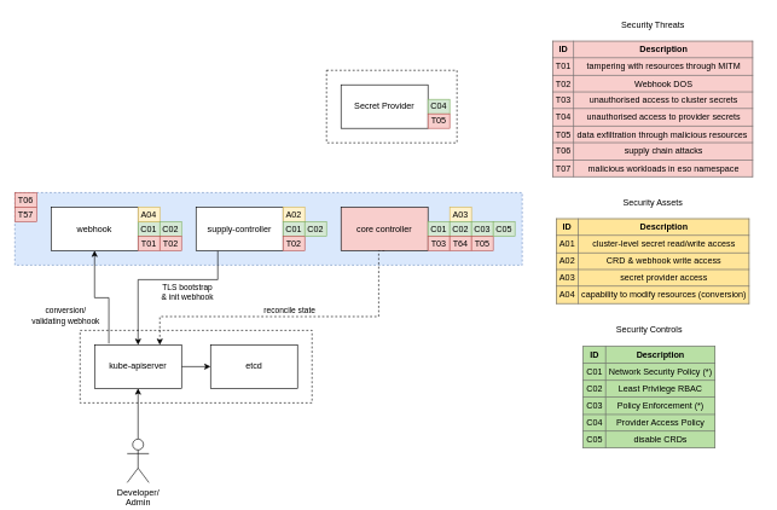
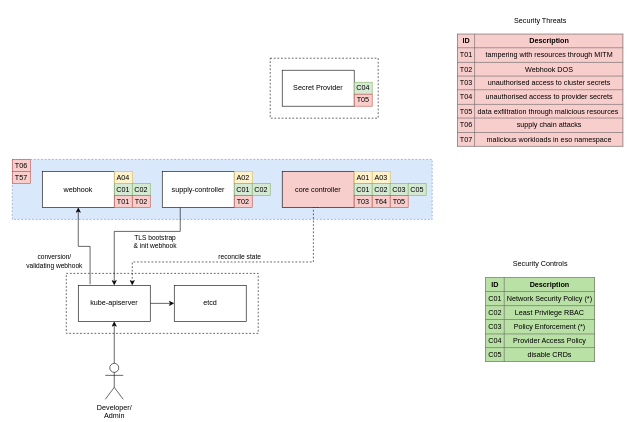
  <mxCell id="0" />
  <mxCell id="1" parent="0" />
  <mxCell id="2" value="" style="rounded=0;whiteSpace=wrap;html=1;fillColor=none;dashed=1;" parent="1" vertex="1"><mxGeometry x="450" y="96.26" width="180" height="100" as="geometry" /></mxCell>
  <mxCell id="3" value="" style="rounded=0;whiteSpace=wrap;html=1;fillColor=none;dashed=1;" parent="1" vertex="1"><mxGeometry x="110" y="455" width="320" height="100" as="geometry" /></mxCell>
  <mxCell id="4" value="" style="rounded=0;whiteSpace=wrap;html=1;fillColor=#dae8fc;dashed=1;strokeColor=#6c8ebf;" parent="1" vertex="1"><mxGeometry x="20" y="265" width="700" height="100" as="geometry" /></mxCell>
  <mxCell id="5" value="conversion/&lt;br&gt;validating webhook" style="edgeStyle=orthogonalEdgeStyle;rounded=0;orthogonalLoop=1;jettySize=auto;html=1;exitX=0.164;exitY=-0.031;exitDx=0;exitDy=0;entryX=0.5;entryY=1;entryDx=0;entryDy=0;exitPerimeter=0;labelBackgroundColor=none;" parent="1" source="7" target="8" edge="1"><mxGeometry x="0.12" y="47" relative="1" as="geometry"><mxPoint x="7" y="25" as="offset" /></mxGeometry></mxCell>
  <mxCell id="6" style="edgeStyle=orthogonalEdgeStyle;rounded=0;orthogonalLoop=1;jettySize=auto;html=1;exitX=1;exitY=0.5;exitDx=0;exitDy=0;entryX=0;entryY=0.5;entryDx=0;entryDy=0;" parent="1" source="7" target="16" edge="1"><mxGeometry relative="1" as="geometry" /></mxCell>
  <mxCell id="7" value="kube-apiserver" style="rounded=0;whiteSpace=wrap;html=1;" parent="1" vertex="1"><mxGeometry x="130" y="475" width="120" height="60" as="geometry" /></mxCell>
  <mxCell id="8" value="webhook" style="rounded=0;whiteSpace=wrap;html=1;" parent="1" vertex="1"><mxGeometry x="70" y="285" width="120" height="60" as="geometry" /></mxCell>
  <mxCell id="9" value="TLS bootstrap &lt;br&gt;&amp;amp; init webhook" style="edgeStyle=orthogonalEdgeStyle;rounded=0;orthogonalLoop=1;jettySize=auto;html=1;exitX=0.25;exitY=1;exitDx=0;exitDy=0;entryX=0.5;entryY=0;entryDx=0;entryDy=0;" parent="1" source="10" target="7" edge="1"><mxGeometry x="-0.32" y="18" relative="1" as="geometry"><Array as="points"><mxPoint x="300" y="385" /><mxPoint x="190" y="385" /></Array><mxPoint as="offset" /></mxGeometry></mxCell>
  <mxCell id="10" value="supply-controller" style="rounded=0;whiteSpace=wrap;html=1;" parent="1" vertex="1"><mxGeometry x="270" y="285" width="120" height="60" as="geometry" /></mxCell>
  <mxCell id="11" value="reconcile state" style="edgeStyle=orthogonalEdgeStyle;rounded=0;orthogonalLoop=1;jettySize=auto;html=1;exitX=0.5;exitY=1;exitDx=0;exitDy=0;entryX=0.75;entryY=0;entryDx=0;entryDy=0;dashed=1;" parent="1" source="12" target="7" edge="1"><mxGeometry x="0.007" y="-8" relative="1" as="geometry"><mxPoint x="330" y="475" as="targetPoint" /><Array as="points"><mxPoint x="522" y="436" /><mxPoint x="220" y="436" /></Array><mxPoint as="offset" /></mxGeometry></mxCell>
  <mxCell id="12" value="core controller" style="rounded=0;whiteSpace=wrap;html=1;fillColor=#f8cecc;" parent="1" vertex="1"><mxGeometry x="470" y="285" width="120" height="60" as="geometry" /></mxCell>
  <mxCell id="13" style="edgeStyle=orthogonalEdgeStyle;rounded=0;orthogonalLoop=1;jettySize=auto;html=1;entryX=0.5;entryY=1;entryDx=0;entryDy=0;" parent="1" source="14" target="7" edge="1"><mxGeometry relative="1" as="geometry" /></mxCell>
  <mxCell id="14" value="Developer/&lt;br&gt;Admin" style="shape=umlActor;verticalLabelPosition=bottom;verticalAlign=top;html=1;outlineConnect=0;" parent="1" vertex="1"><mxGeometry x="175" y="605" width="30" height="60" as="geometry" /></mxCell>
  <mxCell id="15" value="Secret Provider" style="rounded=0;whiteSpace=wrap;html=1;" parent="1" vertex="1"><mxGeometry x="470" y="116.26" width="120" height="60" as="geometry" /></mxCell>
  <mxCell id="16" value="etcd" style="rounded=0;whiteSpace=wrap;html=1;" parent="1" vertex="1"><mxGeometry x="290" y="475" width="120" height="60" as="geometry" /></mxCell>
- <mxCell id="17" value="Security Assets&lt;br&gt;&lt;br&gt;&lt;table cellpadding=&quot;4&quot; style=&quot;border: 1px solid rgb(102, 102, 102); border-collapse: collapse; background-color: rgb(255, 229, 153);&quot; border=&quot;1&quot;&gt;&lt;tbody&gt;&lt;tr&gt;&lt;td style=&quot;border-collapse: collapse;&quot; border=&quot;1&quot;&gt;&lt;b&gt;ID&lt;/b&gt;&lt;/td&gt;&lt;td&gt;&lt;b&gt;Description&lt;/b&gt;&lt;/td&gt;&lt;/tr&gt;&lt;tr&gt;&lt;td&gt;A01&lt;/td&gt;&lt;td&gt;cluster-level secret read/write access&lt;/td&gt;&lt;/tr&gt;&lt;tr&gt;&lt;td&gt;A02&lt;/td&gt;&lt;td&gt;CRD &amp;amp; webhook write access&lt;/td&gt;&lt;/tr&gt;&lt;tr&gt;&lt;td&gt;A03&lt;/td&gt;&lt;td&gt;secret provider access&lt;/td&gt;&lt;/tr&gt;&lt;tr&gt;&lt;td&gt;A04&lt;/td&gt;&lt;td&gt;capability to modify resources (conversion)&lt;/td&gt;&lt;/tr&gt;&lt;/tbody&gt;&lt;/table&gt;" style="text;html=1;align=center;verticalAlign=middle;resizable=0;points=[];autosize=1;strokeColor=none;fillColor=none;" parent="1" vertex="1"><mxGeometry x="755" y="265" width="290" height="160" as="geometry" /></mxCell>
- <mxCell id="18" value="Security Controls&lt;br&gt;&lt;br&gt;&lt;table cellpadding=&quot;4&quot; style=&quot;border: 1px solid rgb(102, 102, 102); border-collapse: collapse; background-color: rgb(185, 224, 165);&quot; border=&quot;1&quot;&gt;&lt;tbody&gt;&lt;tr&gt;&lt;td style=&quot;border-collapse: collapse;&quot; border=&quot;1&quot;&gt;&lt;b&gt;ID&lt;/b&gt;&lt;/td&gt;&lt;td&gt;&lt;b&gt;Description&lt;/b&gt;&lt;/td&gt;&lt;/tr&gt;&lt;tr&gt;&lt;td&gt;C01&lt;/td&gt;&lt;td&gt;Network Security Policy (*)&lt;/td&gt;&lt;/tr&gt;&lt;tr&gt;&lt;td&gt;C02&lt;/td&gt;&lt;td&gt;Least Privilege RBAC&lt;/td&gt;&lt;/tr&gt;&lt;tr&gt;&lt;td&gt;C03&lt;/td&gt;&lt;td&gt;Policy Enforcement (*)&lt;/td&gt;&lt;/tr&gt;&lt;tr&gt;&lt;td&gt;C04&lt;/td&gt;&lt;td&gt;Provider Access Policy&lt;/td&gt;&lt;/tr&gt;&lt;tr&gt;&lt;td&gt;C05&lt;/td&gt;&lt;td&gt;disable CRDs&lt;/td&gt;&lt;/tr&gt;&lt;/tbody&gt;&lt;/table&gt;&lt;span style=&quot;white-space: pre;&quot;&gt;&#09;&lt;/span&gt;" style="text;html=1;align=center;verticalAlign=middle;resizable=0;points=[];autosize=1;strokeColor=none;fillColor=none;" parent="1" vertex="1"><mxGeometry x="790" y="440" width="210" height="200" as="geometry" /></mxCell>
+ <mxCell id="18" value="Security Controls&lt;br&gt;&lt;br&gt;&lt;table cellpadding=&quot;4&quot; style=&quot;border: 1px solid rgb(102, 102, 102); border-collapse: collapse; background-color: rgb(185, 224, 165);&quot; border=&quot;1&quot;&gt;&lt;tbody&gt;&lt;tr&gt;&lt;td style=&quot;border-collapse: collapse;&quot; border=&quot;1&quot;&gt;&lt;b&gt;ID&lt;/b&gt;&lt;/td&gt;&lt;td&gt;&lt;b&gt;Description&lt;/b&gt;&lt;/td&gt;&lt;/tr&gt;&lt;tr&gt;&lt;td&gt;C01&lt;/td&gt;&lt;td&gt;Network Security Policy (*)&lt;/td&gt;&lt;/tr&gt;&lt;tr&gt;&lt;td&gt;C02&lt;/td&gt;&lt;td&gt;Least Privilege RBAC&lt;/td&gt;&lt;/tr&gt;&lt;tr&gt;&lt;td&gt;C03&lt;/td&gt;&lt;td&gt;Policy Enforcement (*)&lt;/td&gt;&lt;/tr&gt;&lt;tr&gt;&lt;td&gt;C04&lt;/td&gt;&lt;td&gt;Provider Access Policy&lt;/td&gt;&lt;/tr&gt;&lt;tr&gt;&lt;td&gt;C05&lt;/td&gt;&lt;td&gt;disable CRDs&lt;/td&gt;&lt;/tr&gt;&lt;/tbody&gt;&lt;/table&gt;&lt;span style=&quot;white-space: pre;&quot;&gt;&#09;&lt;/span&gt;" style="text;html=1;align=center;verticalAlign=middle;resizable=0;points=[];autosize=1;strokeColor=none;fillColor=none;" parent="1" vertex="1"><mxGeometry x="795" y="425" width="210" height="200" as="geometry" /></mxCell>
  <mxCell id="19" value="Security Threats&lt;br&gt;&lt;br&gt;&lt;table cellpadding=&quot;4&quot; style=&quot;border: 1px solid rgb(102, 102, 102); border-collapse: collapse; background-color: rgb(248, 206, 204);&quot; border=&quot;1&quot;&gt;&lt;tbody&gt;&lt;tr&gt;&lt;td style=&quot;border-collapse: collapse;&quot; border=&quot;1&quot;&gt;&lt;b&gt;ID&lt;/b&gt;&lt;/td&gt;&lt;td&gt;&lt;b&gt;Description&lt;/b&gt;&lt;/td&gt;&lt;/tr&gt;&lt;tr&gt;&lt;td&gt;T01&lt;/td&gt;&lt;td&gt;tampering with resources through MITM&lt;/td&gt;&lt;/tr&gt;&lt;tr&gt;&lt;td&gt;T02&lt;/td&gt;&lt;td&gt;Webhook DOS&lt;/td&gt;&lt;/tr&gt;&lt;tr&gt;&lt;td&gt;T03&lt;/td&gt;&lt;td&gt;unauthorised access to cluster secrets&lt;/td&gt;&lt;/tr&gt;&lt;tr&gt;&lt;td&gt;T04&lt;/td&gt;&lt;td&gt;unauthorised access to provider secrets&lt;/td&gt;&lt;/tr&gt;&lt;tr&gt;&lt;td&gt;T05&lt;/td&gt;&lt;td&gt;data exfiltration through malicious resources&amp;nbsp;&lt;/td&gt;&lt;/tr&gt;&lt;tr&gt;&lt;td&gt;T06&lt;/td&gt;&lt;td&gt;supply chain attacks&lt;/td&gt;&lt;/tr&gt;&lt;tr&gt;&lt;td&gt;T07&lt;/td&gt;&lt;td&gt;malicious workloads in eso namespace&lt;/td&gt;&lt;/tr&gt;&lt;/tbody&gt;&lt;/table&gt;" style="text;html=1;align=center;verticalAlign=middle;resizable=0;points=[];autosize=1;strokeColor=none;fillColor=none;" parent="1" vertex="1"><mxGeometry x="750" y="20" width="300" height="230" as="geometry" /></mxCell>
+ <mxCell id="20" value="A01" style="rounded=0;whiteSpace=wrap;html=1;fillColor=#fff2cc;strokeColor=#d6b656;" parent="1" vertex="1"><mxGeometry x="590" y="285" width="30" height="20" as="geometry" /></mxCell>
  <mxCell id="21" value="A02" style="rounded=0;whiteSpace=wrap;html=1;fillColor=#fff2cc;strokeColor=#d6b656;" parent="1" vertex="1"><mxGeometry x="390" y="285" width="30" height="20" as="geometry" /></mxCell>
  <mxCell id="22" value="A03" style="rounded=0;whiteSpace=wrap;html=1;fillColor=#fff2cc;strokeColor=#d6b656;" parent="1" vertex="1"><mxGeometry x="620" y="285" width="30" height="20" as="geometry" /></mxCell>
  <mxCell id="23" value="C01" style="rounded=0;whiteSpace=wrap;html=1;fillColor=#d5e8d4;strokeColor=#82b366;" parent="1" vertex="1"><mxGeometry x="590" y="305" width="30" height="20" as="geometry" /></mxCell>
  <mxCell id="24" value="C01" style="rounded=0;whiteSpace=wrap;html=1;fillColor=#d5e8d4;strokeColor=#82b366;" parent="1" vertex="1"><mxGeometry x="390" y="305" width="30" height="20" as="geometry" /></mxCell>
  <mxCell id="25" value="C01" style="rounded=0;whiteSpace=wrap;html=1;fillColor=#d5e8d4;strokeColor=#82b366;" parent="1" vertex="1"><mxGeometry x="190" y="305" width="30" height="20" as="geometry" /></mxCell>
  <mxCell id="26" value="A04" style="rounded=0;whiteSpace=wrap;html=1;fillColor=#fff2cc;strokeColor=#d6b656;" parent="1" vertex="1"><mxGeometry x="190" y="285" width="30" height="20" as="geometry" /></mxCell>
  <mxCell id="27" value="T01" style="rounded=0;whiteSpace=wrap;html=1;fillColor=#F8CECC;strokeColor=#b85450;" parent="1" vertex="1"><mxGeometry x="190" y="325" width="30" height="20" as="geometry" /></mxCell>
  <mxCell id="28" value="T02" style="rounded=0;whiteSpace=wrap;html=1;fillColor=#F8CECC;strokeColor=#b85450;" parent="1" vertex="1"><mxGeometry x="390" y="325" width="30" height="20" as="geometry" /></mxCell>
  <mxCell id="29" value="T03" style="rounded=0;whiteSpace=wrap;html=1;fillColor=#F8CECC;strokeColor=#b85450;" parent="1" vertex="1"><mxGeometry x="590" y="325" width="30" height="20" as="geometry" /></mxCell>
  <mxCell id="30" value="C02" style="rounded=0;whiteSpace=wrap;html=1;fillColor=#d5e8d4;strokeColor=#82b366;" parent="1" vertex="1"><mxGeometry x="620" y="305" width="30" height="20" as="geometry" /></mxCell>
  <mxCell id="31" value="C02" style="rounded=0;whiteSpace=wrap;html=1;fillColor=#d5e8d4;strokeColor=#82b366;" parent="1" vertex="1"><mxGeometry x="420" y="305" width="30" height="20" as="geometry" /></mxCell>
  <mxCell id="32" value="C02" style="rounded=0;whiteSpace=wrap;html=1;fillColor=#d5e8d4;strokeColor=#82b366;" parent="1" vertex="1"><mxGeometry x="220" y="305" width="30" height="20" as="geometry" /></mxCell>
  <mxCell id="33" value="T64" style="rounded=0;whiteSpace=wrap;html=1;fillColor=#F8CECC;strokeColor=#b85450;" parent="1" vertex="1"><mxGeometry x="620" y="325" width="30" height="20" as="geometry" /></mxCell>
  <mxCell id="34" value="C03" style="rounded=0;whiteSpace=wrap;html=1;fillColor=#d5e8d4;strokeColor=#82b366;" parent="1" vertex="1"><mxGeometry x="650" y="305" width="30" height="20" as="geometry" /></mxCell>
  <mxCell id="35" value="T06" style="rounded=0;whiteSpace=wrap;html=1;fillColor=#F8CECC;strokeColor=#b85450;" parent="1" vertex="1"><mxGeometry x="20" y="265" width="30" height="20" as="geometry" /></mxCell>
  <mxCell id="36" value="T57" style="rounded=0;whiteSpace=wrap;html=1;fillColor=#F8CECC;strokeColor=#b85450;" parent="1" vertex="1"><mxGeometry x="20" y="285" width="30" height="20" as="geometry" /></mxCell>
  <mxCell id="37" value="C04" style="rounded=0;whiteSpace=wrap;html=1;fillColor=#d5e8d4;strokeColor=#82b366;" parent="1" vertex="1"><mxGeometry x="590" y="136.26" width="30" height="20" as="geometry" /></mxCell>
  <mxCell id="38" value="T02" style="rounded=0;whiteSpace=wrap;html=1;fillColor=#F8CECC;strokeColor=#b85450;" parent="1" vertex="1"><mxGeometry x="220" y="325" width="30" height="20" as="geometry" /></mxCell>
  <mxCell id="39" value="T05" style="rounded=0;whiteSpace=wrap;html=1;fillColor=#F8CECC;strokeColor=#b85450;" parent="1" vertex="1"><mxGeometry x="650" y="325" width="30" height="20" as="geometry" /></mxCell>
  <mxCell id="40" value="T05" style="rounded=0;whiteSpace=wrap;html=1;fillColor=#F8CECC;strokeColor=#b85450;" parent="1" vertex="1"><mxGeometry x="590" y="156.26" width="30" height="20" as="geometry" /></mxCell>
  <mxCell id="41" value="C05" style="rounded=0;whiteSpace=wrap;html=1;fillColor=#d5e8d4;strokeColor=#82b366;" vertex="1" parent="1"><mxGeometry x="680" y="305" width="30" height="20" as="geometry" /></mxCell>
